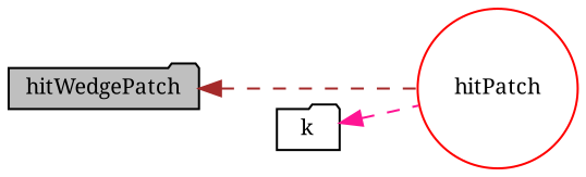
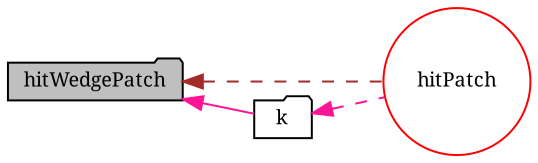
  digraph {
    fontname="Noto Serif"
    rankdir=LR
    node [color=black fontname="Noto Serif" fontsize=10 shape=folder]
    edge [color=deeppink dir=back fontname="Noto Serif" fontsize=10 labelfontname=Helvetica labelfontsize=10 style=dashed]
    n1 [fillcolor=grey75 fontcolor=black height=0.2 label=hitWedgePatch style=filled width=0.4]
    n2 [color=red height=0.2 label=hitPatch shape=circle width=0.4]
    n3 [height=0.2 label=k width=0.4]
    n1 -> n2 [color=brown]
+   n1 -> n3 [style=solid]
    n3 -> n2
  }
